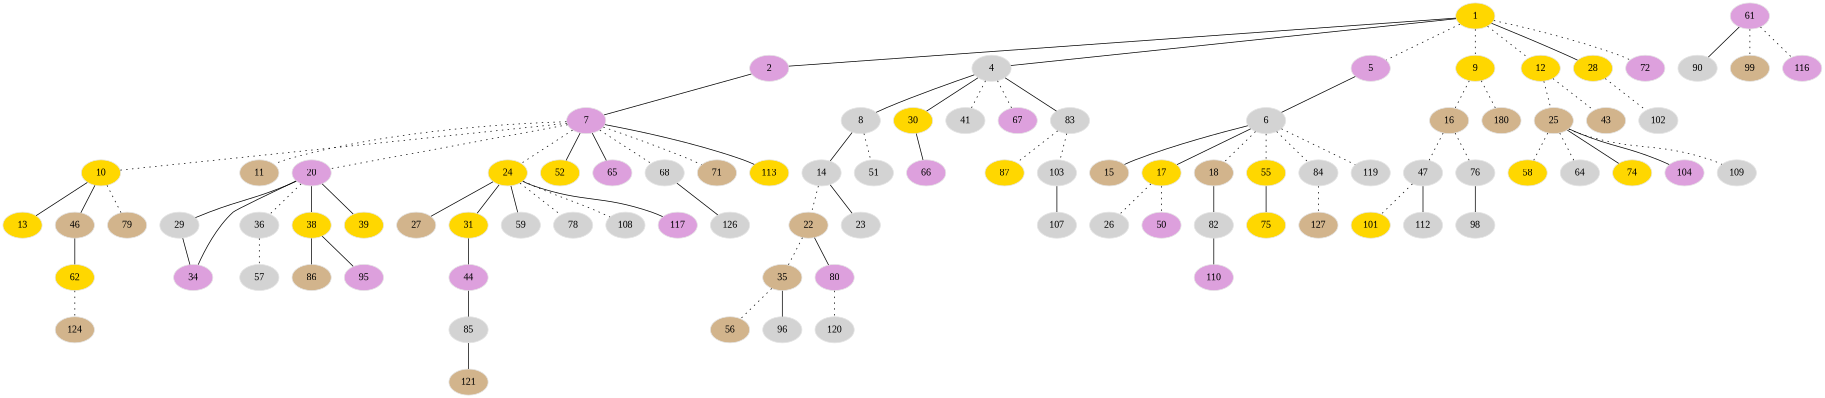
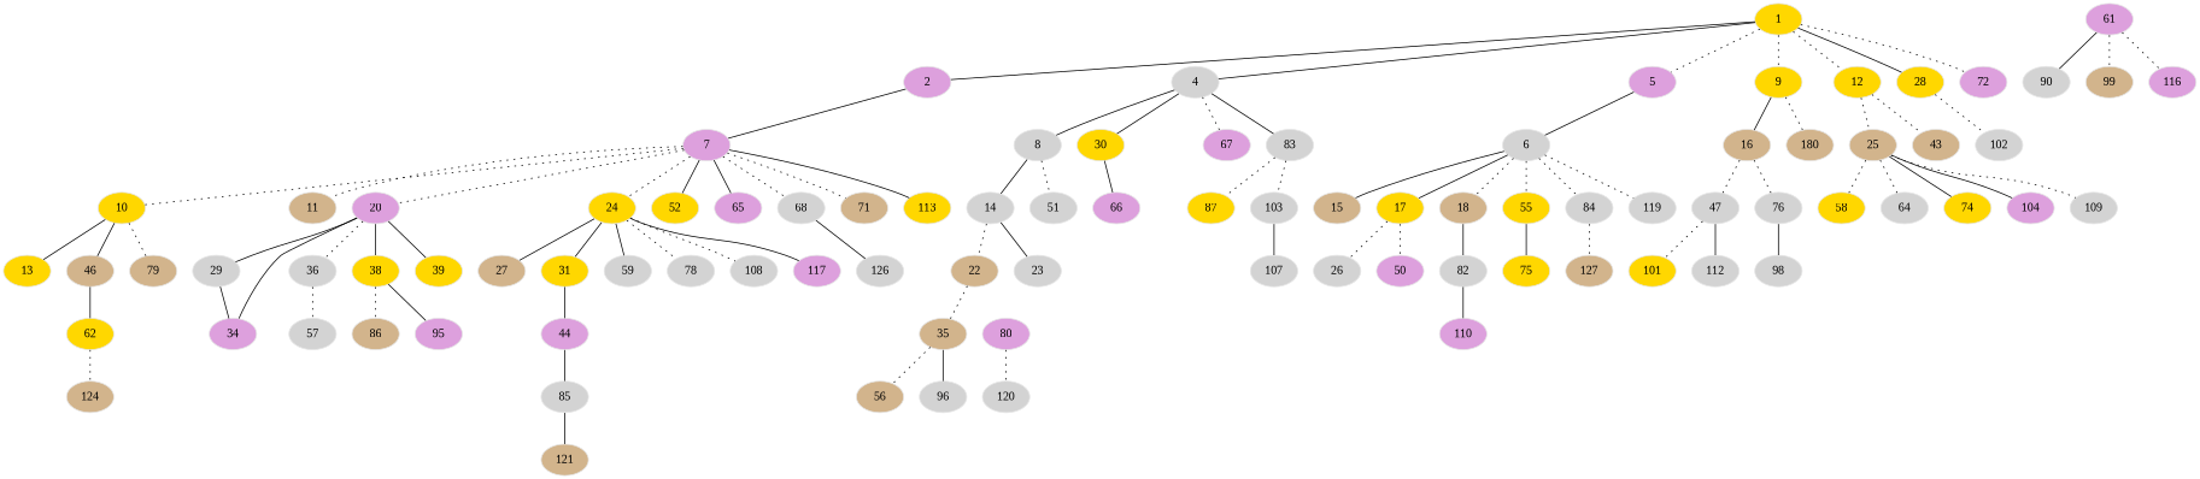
  graph {
    fontname="Liberation Serif"
    node [color=gray90 fillcolor=lightgrey fontname="Liberation Serif" style=filled]
    edge [fontname="Liberation Serif" style=solid]
    1 [fillcolor=gold super="+3"]
    2 [fillcolor=plum super="+88"]
    4 [super="+33"]
    5 [fillcolor=plum]
    9 [fillcolor=gold]
    12 [fillcolor=gold super="+19"]
    28 [fillcolor=gold super="+105"]
    72 [fillcolor=plum]
    7 [fillcolor=plum super="+45"]
    8 [super="+122"]
    30 [fillcolor=gold super="+32"]
-   41 [super="+53"]
    67 [fillcolor=plum]
    83
    6 [super="+60"]
    16 [fillcolor=tan]
    n17 [fillcolor=tan label=180]
    25 [fillcolor=tan super="+54"]
    43 [fillcolor=tan]
    102
    10 [fillcolor=gold super="+37"]
    11 [fillcolor=tan]
    20 [fillcolor=plum super="+21"]
    24 [fillcolor=gold super="+42"]
    52 [fillcolor=gold]
    65 [fillcolor=plum]
    68 [super="+73"]
    71 [fillcolor=tan]
    113 [fillcolor=gold super="+115"]
    14
    51
    66 [fillcolor=plum]
    87 [fillcolor=gold super="+106"]
    103
    15 [fillcolor=tan]
    17 [fillcolor=gold super="+91"]
    18 [fillcolor=tan]
    55 [fillcolor=gold super="+70"]
    84 [super="+95"]
    119
    26
    50 [fillcolor=plum]
    82 [super="+128"]
    75 [fillcolor=gold]
    127 [fillcolor=tan]
    13 [fillcolor=gold]
    46 [fillcolor=tan super="+48"]
    79 [fillcolor=tan]
    29
    34 [fillcolor=plum super="+49"]
    36
    38 [fillcolor=gold super="+77"]
    39 [fillcolor=gold]
    27 [fillcolor=tan]
    31 [fillcolor=gold super="+123"]
    59
    78 [super="+111"]
    108
    117 [fillcolor=plum]
    126
    22 [fillcolor=tan super="+69"]
    23 [super="+81"]
    47 [super="+63"]
    76
    62 [fillcolor=gold super="+94"]
    58 [fillcolor=gold]
    64 [super="+118"]
    74 [fillcolor=gold]
    104 [fillcolor=plum]
    109
    35 [fillcolor=tan super="+40"]
    80 [fillcolor=plum super="+93"]
    101 [fillcolor=gold]
    112
    98
    110 [fillcolor=plum]
    57 [super="+114"]
    86 [fillcolor=tan super="+125"]
    n79 [fillcolor=plum label=95]
    56 [fillcolor=tan]
    96
    120
    44 [fillcolor=plum]
    61 [fillcolor=plum super="+97"]
    90
    99 [fillcolor=tan]
    116 [fillcolor=plum]
    85 [super="+89"]
    121 [fillcolor=tan]
    124 [fillcolor=tan]
    107
    1 -- 2
    1 -- 4
    1 -- 5 [style=dotted]
    1 -- 9 [style=dotted]
    1 -- 12 [style=dotted]
    1 -- 28
    1 -- 72 [style=dotted]
    2 -- 7
    4 -- 8
    4 -- 30
-   4 -- 41 [style=dotted]
    4 -- 67 [style=dotted]
    4 -- 83
    5 -- 6
-   9 -- 16 [style=dotted]
+   9 -- 16
    9 -- n17 [style=dotted]
    12 -- 25 [style=dotted]
    12 -- 43 [style=dotted]
    28 -- 102 [style=dotted]
    7 -- 10 [style=dotted]
    7 -- 11 [style=dotted]
    7 -- 20 [style=dotted]
    7 -- 24 [style=dotted]
    7 -- 52
    7 -- 65
    7 -- 68 [style=dotted]
    7 -- 71 [style=dotted]
    7 -- 113
    8 -- 14
    8 -- 51 [style=dotted]
    30 -- 66
    83 -- 87 [style=dotted]
    83 -- 103 [style=dotted]
    6 -- 15
    6 -- 17
    6 -- 18 [style=dotted]
    6 -- 55 [style=dotted]
    6 -- 84 [style=dotted]
    6 -- 119 [style=dotted]
    16 -- 47 [style=dotted]
    16 -- 76 [style=dotted]
    25 -- 58 [style=dotted]
    25 -- 64 [style=dotted]
    25 -- 74
    25 -- 104
    25 -- 109 [style=dotted]
    10 -- 13
    10 -- 46
    10 -- 79 [style=dotted]
    20 -- 29
    20 -- 34
    20 -- 36 [style=dotted]
    20 -- 38
    20 -- 39
    24 -- 27
    24 -- 31
    24 -- 59
    24 -- 78 [style=dotted]
    24 -- 108 [style=dotted]
    24 -- 117
    68 -- 126
    14 -- 22 [style=dotted]
    14 -- 23
    103 -- 107
    17 -- 26 [style=dotted]
    17 -- 50 [style=dotted]
    18 -- 82
    55 -- 75
    84 -- 127 [style=dotted]
    82 -- 110
    46 -- 62
    29 -- 34
    36 -- 57 [style=dotted]
-   38 -- 86
+   38 -- 86 [style=dotted]
    38 -- n79
    31 -- 44
    22 -- 35 [style=dotted]
-   22 -- 80
    47 -- 101 [style=dotted]
    47 -- 112
    76 -- 98
    62 -- 124 [style=dotted]
    35 -- 56 [style=dotted]
    35 -- 96
    80 -- 120 [style=dotted]
    44 -- 85
    61 -- 90
    61 -- 99 [style=dotted]
    61 -- 116 [style=dotted]
    85 -- 121
  }
